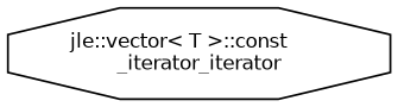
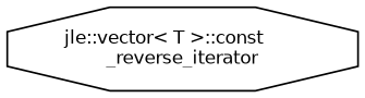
  digraph {
    rankdir=LR
-   n1 [color=black fillcolor=white fontname=Helvetica fontsize=10 height=0.2 label="jle::vector\< T \>::const\l_iterator_iterator" shape=octagon style=filled width=0.4]
+   n1 [color=black fillcolor=white fontname=Helvetica fontsize=10 height=0.2 label="jle::vector\< T \>::const\l_reverse_iterator" shape=octagon style=filled width=0.4]
  }
